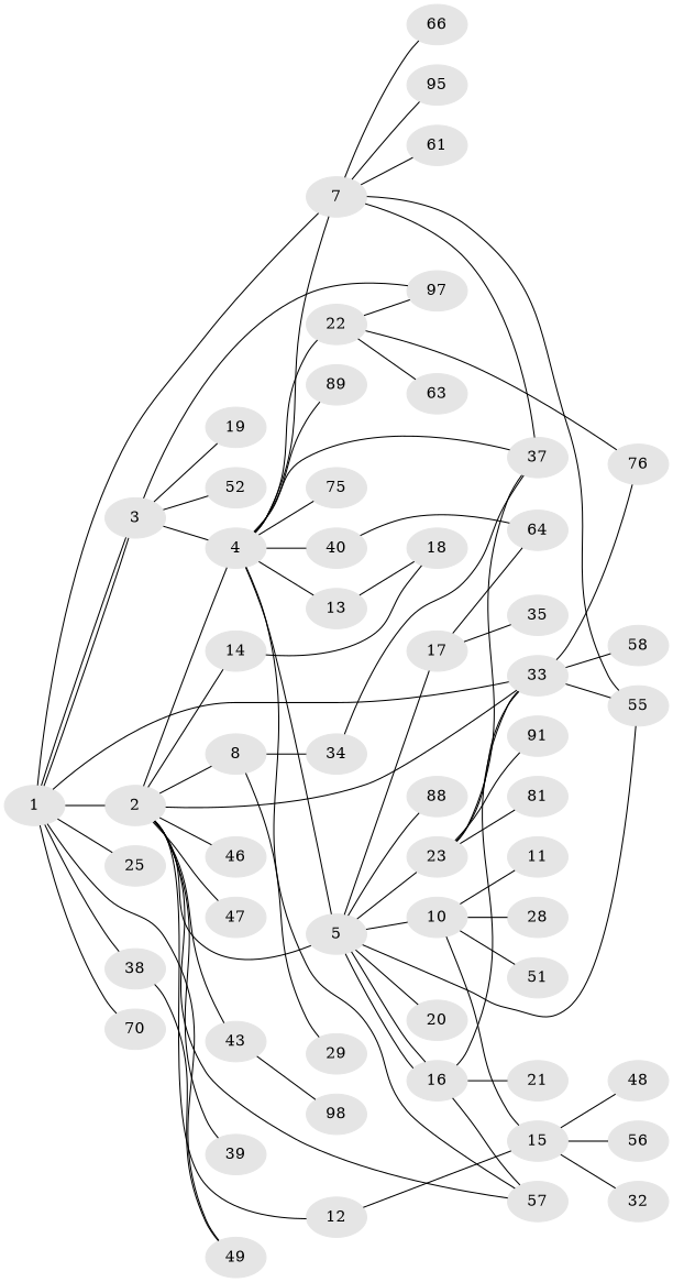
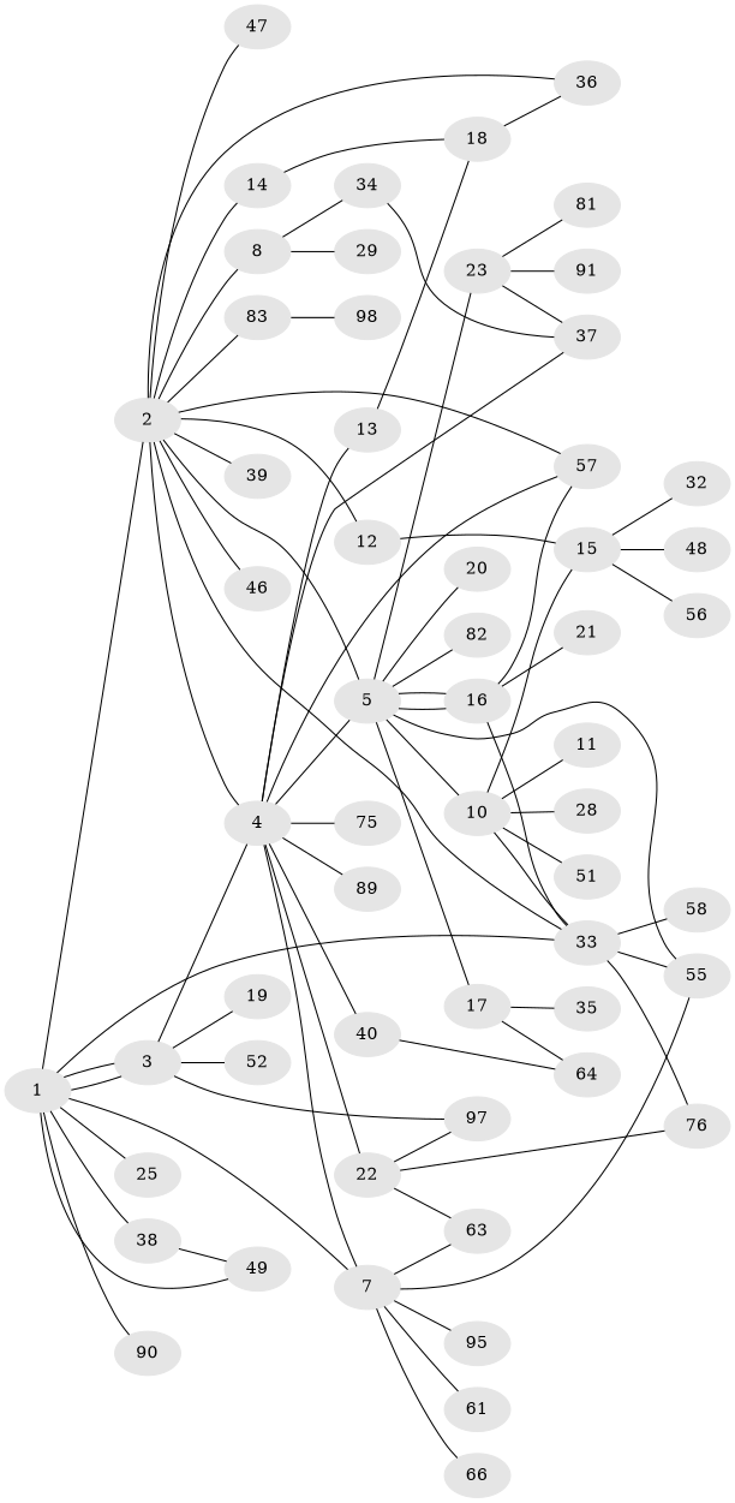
  graph {
    rankdir=LR
    node [color=gray90 style=filled]
    2 [super="+9"]
    33 [super="+49+74+70+80"]
    4
    8
    12
    14 [super="+59"]
+   36 [super="+42+50"]
    39
-   43
+   43 [label=83]
    46
    47
    57 [super="+65"]
    5
    1
    3
    7
    25
    38 [super="+58"]
    n19 [label=49]
-   90 [label=70]
+   90
    19
    52 [super="+75+77"]
    97
    37 [super="+60+94+86"]
    55 [super="+71"]
    61
    66
    95
    76
    n30 [label=58]
    13
    22
    40
    n34 [label=75]
    89
    29
    34
    15 [super="+45+24"]
    18 [super="+44"]
    98
    10 [super="+84"]
    16
    17
    20
    23
-   88
+   88 [label=82]
    n47 [label=63 super="+73"]
    64 [super="+99+79"]
    11
    28
    51
    21
    35
    81
    91
    32
    48
    56
    2 -- 33 [weight=2]
    2 -- 4
    2 -- 8
    2 -- 12
    2 -- 14 [weight=2]
+   2 -- 36 [weight=2]
    2 -- 39
    2 -- 43
    2 -- 46
    2 -- 47
    2 -- 57
    2 -- 5
    33 -- 55
    33 -- 76
    33 -- n30
    4 -- 57
    4 -- 5
    4 -- 7
    4 -- 37
    4 -- 13
    4 -- 22
    4 -- 40
    4 -- n34
    4 -- 89
    8 -- 29
    8 -- 34
    12 -- 15
    14 -- 18
    43 -- 98
    5 -- 55
    5 -- 10
    5 -- 16
    5 -- 16
    5 -- 17
    5 -- 20
    5 -- 23
    5 -- 88
    1 -- 2 [weight=2]
    1 -- 33
    1 -- 3
    1 -- 3
    1 -- 7
    1 -- 25
    1 -- 38
    1 -- n19
    1 -- 90
    3 -- 4
    3 -- 19
    3 -- 52
    3 -- 97
-   7 -- 37
+   7 -- n47
    7 -- 55
    7 -- 61
    7 -- 66
    7 -- 95
    38 -- n19
    13 -- 18
    22 -- 97
    22 -- 76
    22 -- n47
    40 -- 64
    34 -- 37
    15 -- 32
    15 -- 48
    15 -- 56
-   23 -- 33
+   18 -- 36
+   10 -- 33
    10 -- 15
    10 -- 11
    10 -- 28
    10 -- 51
    16 -- 33
    16 -- 57
    16 -- 21
    17 -- 64
    17 -- 35
    23 -- 37
    23 -- 81
    23 -- 91
  }
